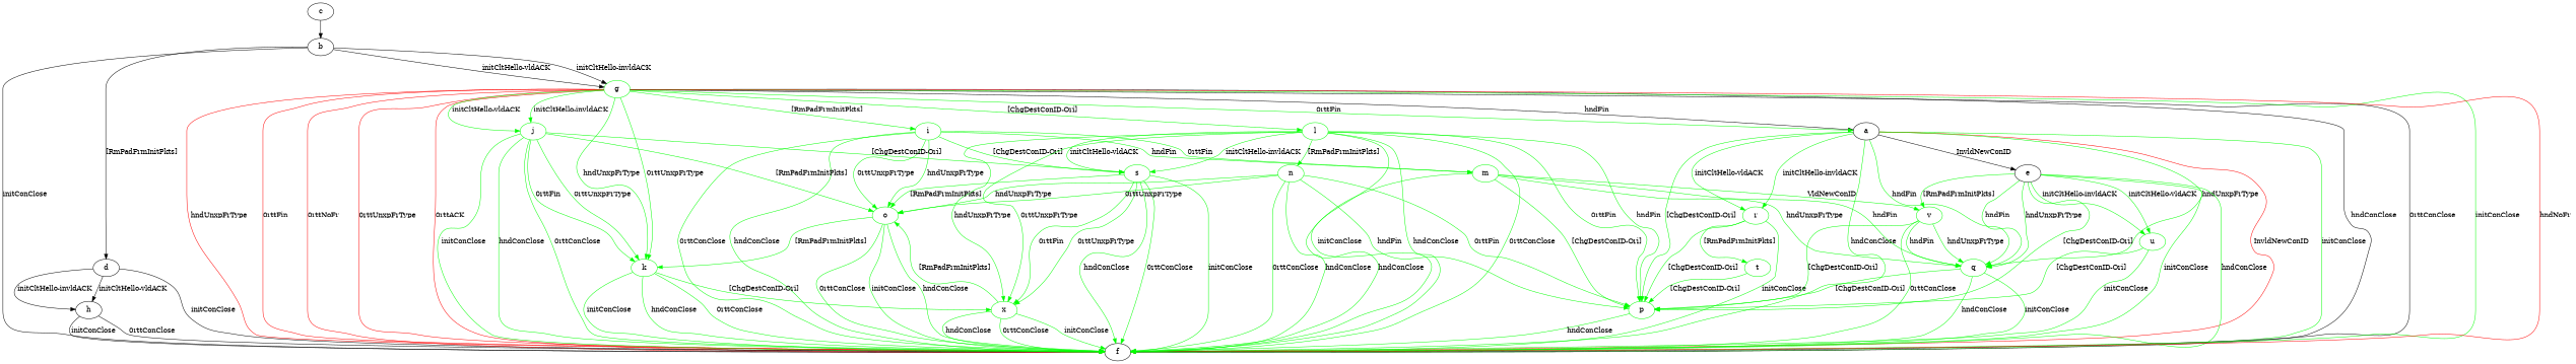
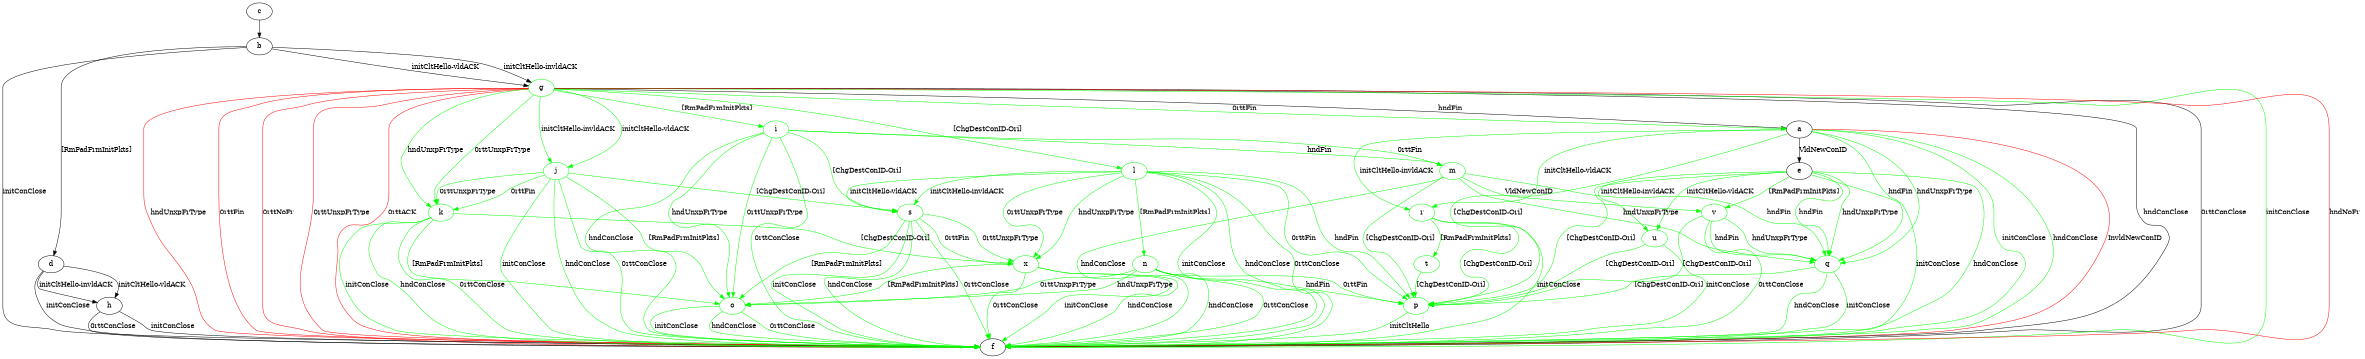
  digraph {
    node [color=green]
    edge [color=green]
    a [color=""]
    e [color=""]
    f [color=""]
    p
    q
    r
    u
    v
    m
    t
    b [color=""]
    d [color=""]
    g
    h [color=""]
    i
    j
    k
    l
    o
    s
    x
    n
    c [color=""]
-   a -> e [label="InvldNewConID " color=""]
+   a -> e [label="VldNewConID " color=""]
    a -> f [label="initConClose "]
    a -> f [label="hndConClose "]
    a -> f [color=red label="InvldNewConID "]
    a -> p [label="[ChgDestConID-Ori] "]
    a -> q [label="hndFin "]
    a -> q [label="hndUnxpFrType "]
    a -> r [label="initCltHello-vldACK "]
    a -> r [label="initCltHello-invldACK "]
    e -> f [label="initConClose "]
    e -> f [label="hndConClose "]
    e -> p [label="[ChgDestConID-Ori] "]
    e -> q [label="hndFin "]
    e -> q [label="hndUnxpFrType "]
    e -> u [label="initCltHello-vldACK "]
    e -> u [label="initCltHello-invldACK "]
    e -> v [label="[RmPadFrmInitPkts] "]
-   p -> f [label="hndConClose "]
+   p -> f [label="initCltHello "]
    q -> f [label="initConClose "]
    q -> f [label="hndConClose "]
    q -> p [label="[ChgDestConID-Ori] "]
    r -> f [label="initConClose "]
    r -> p [label="[ChgDestConID-Ori] "]
    r -> t [label="[RmPadFrmInitPkts] "]
    u -> f [label="initConClose "]
    u -> p [label="[ChgDestConID-Ori] "]
    v -> f [label="0rttConClose "]
    v -> p [label="[ChgDestConID-Ori] "]
    v -> q [label="hndFin "]
    v -> q [label="hndUnxpFrType "]
    m -> f [label="hndConClose "]
    m -> p [label="[ChgDestConID-Ori] "]
    m -> q [label="hndFin "]
    m -> q [label="hndUnxpFrType "]
    m -> v [label="VldNewConID "]
    t -> p [label="[ChgDestConID-Ori] "]
    b -> f [label="initConClose " color=""]
    b -> d [label="[RmPadFrmInitPkts] " color=""]
    b -> g [label="initCltHello-vldACK " color=""]
    b -> g [label="initCltHello-invldACK " color=""]
    d -> f [label="initConClose " color=""]
    d -> h [label="initCltHello-vldACK " color=""]
    d -> h [label="initCltHello-invldACK " color=""]
    g -> a [label="hndFin " color=""]
    g -> a [label="0rttFin "]
    g -> f [label="hndConClose " color=""]
    g -> f [label="0rttConClose " color=""]
    g -> f [label="initConClose "]
    g -> f [color=red label="hndNoFr "]
    g -> f [color=red label="hndUnxpFrType "]
    g -> f [color=red label="0rttFin "]
    g -> f [color=red label="0rttNoFr "]
    g -> f [color=red label="0rttUnxpFrType "]
    g -> f [color=red label="0rttACK "]
    g -> i [label="[RmPadFrmInitPkts] "]
    g -> j [label="initCltHello-vldACK "]
    g -> j [label="initCltHello-invldACK "]
    g -> k [label="hndUnxpFrType "]
    g -> k [label="0rttUnxpFrType "]
    g -> l [label="[ChgDestConID-Ori] "]
    h -> f [label="initConClose " color=""]
    h -> f [label="0rttConClose " color=""]
    i -> f [label="hndConClose "]
    i -> f [label="0rttConClose "]
    i -> m [label="hndFin "]
    i -> m [label="0rttFin "]
    i -> o [label="hndUnxpFrType "]
    i -> o [label="0rttUnxpFrType "]
    i -> s [label="[ChgDestConID-Ori] "]
    j -> f [label="initConClose "]
    j -> f [label="hndConClose "]
    j -> f [label="0rttConClose "]
    j -> k [label="0rttFin "]
    j -> k [label="0rttUnxpFrType "]
    j -> o [label="[RmPadFrmInitPkts] "]
    j -> s [label="[ChgDestConID-Ori] "]
    k -> f [label="initConClose "]
    k -> f [label="hndConClose "]
    k -> f [label="0rttConClose "]
-   o -> k [label="[RmPadFrmInitPkts] "]
+   k -> o [label="[RmPadFrmInitPkts] "]
    k -> x [label="[ChgDestConID-Ori] "]
    l -> f [label="initConClose "]
    l -> f [label="hndConClose "]
    l -> f [label="0rttConClose "]
    l -> p [label="hndFin "]
    l -> p [label="0rttFin "]
    l -> s [label="initCltHello-vldACK "]
    l -> s [label="initCltHello-invldACK "]
    l -> x [label="hndUnxpFrType "]
    l -> x [label="0rttUnxpFrType "]
    l -> n [label="[RmPadFrmInitPkts] "]
    o -> f [label="initConClose "]
    o -> f [label="hndConClose "]
    o -> f [label="0rttConClose "]
    s -> f [label="initConClose "]
    s -> f [label="hndConClose "]
    s -> f [label="0rttConClose "]
    s -> o [label="[RmPadFrmInitPkts] "]
    s -> x [label="0rttFin "]
    s -> x [label="0rttUnxpFrType "]
    x -> f [label="initConClose "]
    x -> f [label="hndConClose "]
    x -> f [label="0rttConClose "]
    x -> o [label="[RmPadFrmInitPkts] "]
    n -> f [label="hndConClose "]
    n -> f [label="0rttConClose "]
    n -> p [label="hndFin "]
    n -> p [label="0rttFin "]
    n -> o [label="hndUnxpFrType "]
    n -> o [label="0rttUnxpFrType "]
    c -> b [color=""]
  }
